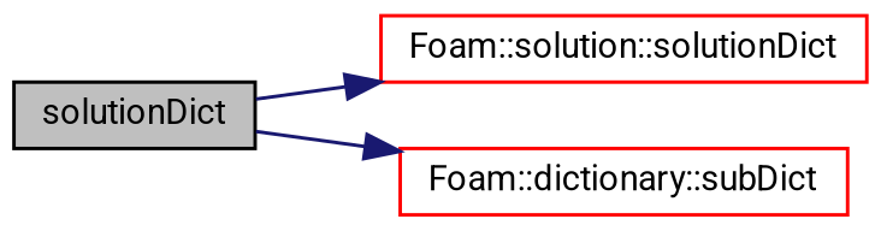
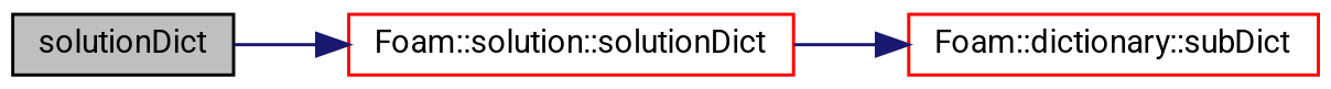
  digraph {
    fontname=Roboto
    rankdir=LR
    node [color=red fontname=Roboto fontsize=10 shape=record]
    edge [color=midnightblue fontname=Roboto fontsize=10 labelfontname=Helvetica labelfontsize=10 style=solid]
    n1 [color=black fillcolor=grey75 fontcolor=black height=0.2 label=solutionDict style=filled width=0.4]
    n2 [height=0.2 label="Foam::solution::solutionDict" width=0.4]
    n3 [height=0.2 label="Foam::dictionary::subDict" width=0.4]
    n1 -> n2
-   n1 -> n3
+   n2 -> n3
  }
